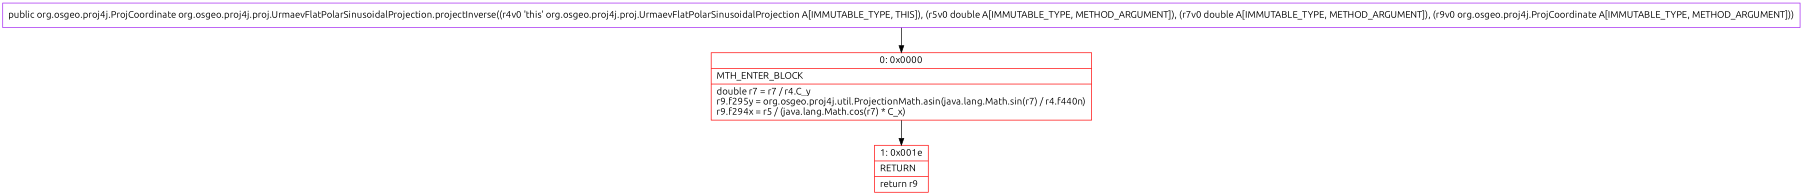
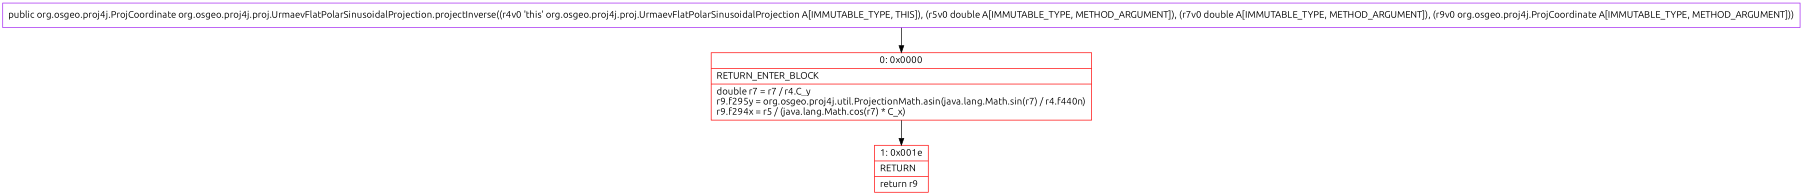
  digraph {
    fontname=Ubuntu
    node [shape=record color=red fontname=Ubuntu]
    edge [fontname=Ubuntu]
-   n1 [label="{0\:\ 0x0000|MTH_ENTER_BLOCK\l|double r7 = r7 \/ r4.C_y\lr9.f295y = org.osgeo.proj4j.util.ProjectionMath.asin(java.lang.Math.sin(r7) \/ r4.f440n)\lr9.f294x = r5 \/ (java.lang.Math.cos(r7) * C_x)\l}"]
+   n1 [label="{0\:\ 0x0000|RETURN_ENTER_BLOCK\l|double r7 = r7 \/ r4.C_y\lr9.f295y = org.osgeo.proj4j.util.ProjectionMath.asin(java.lang.Math.sin(r7) \/ r4.f440n)\lr9.f294x = r5 \/ (java.lang.Math.cos(r7) * C_x)\l}"]
    n2 [label="{1\:\ 0x001e|RETURN\l|return r9\l}"]
    n3 [label="{public org.osgeo.proj4j.ProjCoordinate org.osgeo.proj4j.proj.UrmaevFlatPolarSinusoidalProjection.projectInverse((r4v0 'this' org.osgeo.proj4j.proj.UrmaevFlatPolarSinusoidalProjection A[IMMUTABLE_TYPE, THIS]), (r5v0 double A[IMMUTABLE_TYPE, METHOD_ARGUMENT]), (r7v0 double A[IMMUTABLE_TYPE, METHOD_ARGUMENT]), (r9v0 org.osgeo.proj4j.ProjCoordinate A[IMMUTABLE_TYPE, METHOD_ARGUMENT])) }" color=purple]
    n1 -> n2
    n3 -> n1
  }
